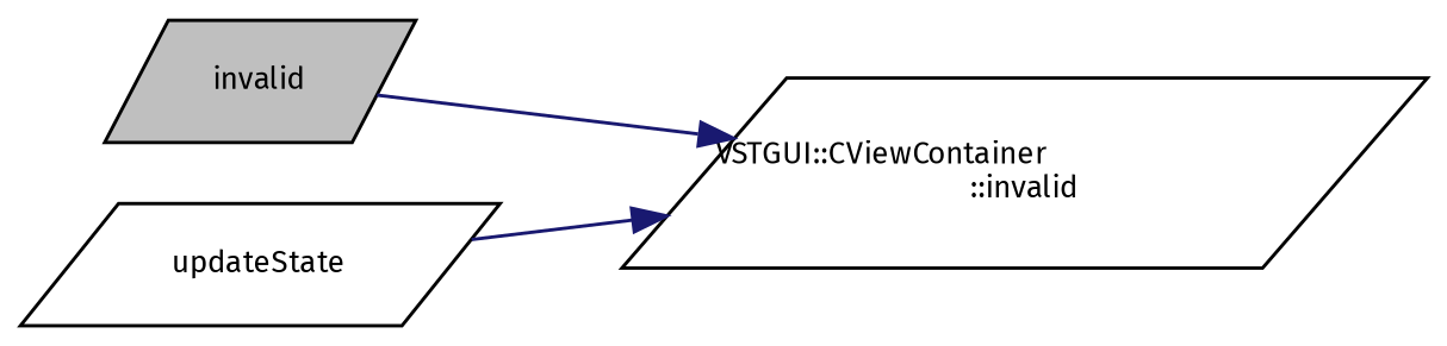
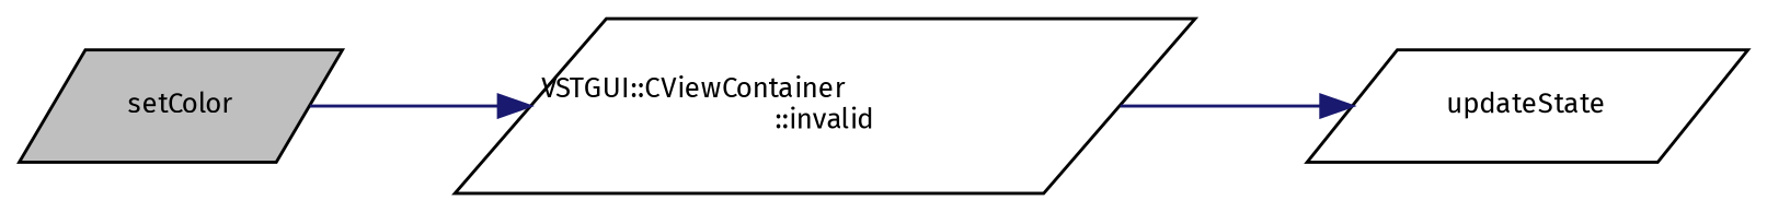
  digraph {
    fontname="Fira Sans"
    rankdir=LR
    node [color=black fontname="Fira Sans" fontsize=9 shape=parallelogram]
    edge [color=midnightblue fontname="Fira Sans" fontsize=9 labelfontname=Arial labelfontsize=9 style=solid]
-   n1 [fillcolor=grey75 fontcolor=black height=0.2 label=invalid style=filled width=0.4]
+   n1 [fillcolor=grey75 fontcolor=black height=0.2 label=setColor style=filled width=0.4]
    n2 [height=0.2 label="VSTGUI::CViewContainer\l::invalid" width=0.4]
    n3 [height=0.2 label=updateState width=0.4]
    n1 -> n2
-   n3 -> n2
+   n2 -> n3
  }
